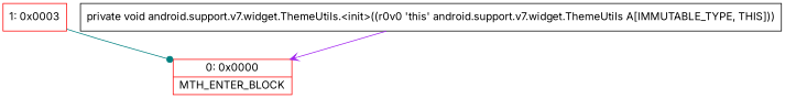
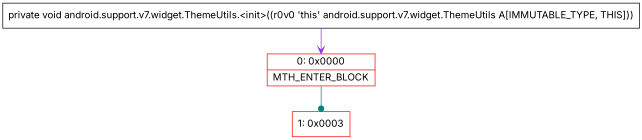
  digraph {
    fontname=Inter
    node [color=red shape=record fontname=Inter]
    edge [fontname=Inter]
    n1 [label="{0\:\ 0x0000|MTH_ENTER_BLOCK\l}"]
    n2 [label="{1\:\ 0x0003}"]
    n3 [label="{private void android.support.v7.widget.ThemeUtils.\<init\>((r0v0 'this' android.support.v7.widget.ThemeUtils A[IMMUTABLE_TYPE, THIS])) }" color=""]
    subgraph cluster_1 {
      label="R(0)"
    }
-   n2 -> n1 [color=teal arrowhead=dot]
+   n1 -> n2 [color=teal arrowhead=dot]
    n3 -> n1 [color=purple arrowhead=vee]
  }
